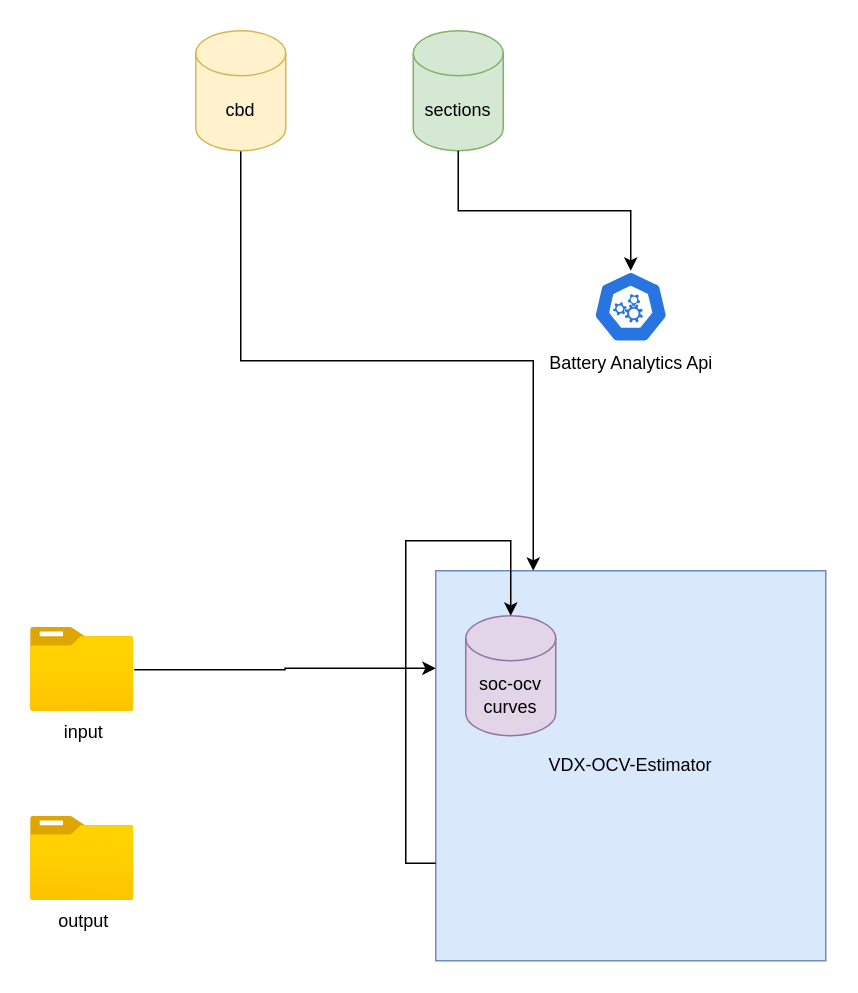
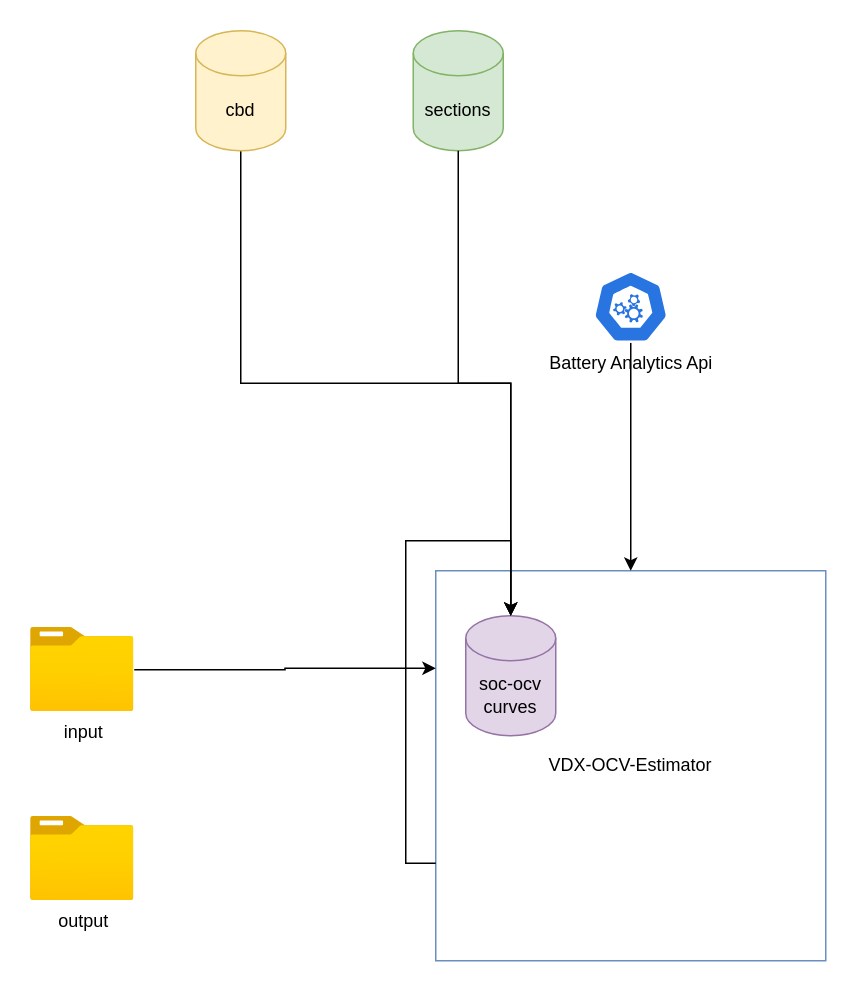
  <mxCell id="0" />
  <mxCell id="1" parent="0" />
- <mxCell id="2" value="VDX-OCV-Estimator" style="whiteSpace=wrap;html=1;aspect=fixed;fillColor=#dae8fc;strokeColor=#6c8ebf;" vertex="1" parent="1"><mxGeometry x="290" y="380" width="260" height="260" as="geometry" /></mxCell>
+ <mxCell id="2" value="VDX-OCV-Estimator" style="whiteSpace=wrap;html=1;aspect=fixed;fillColor=#ffffff;strokeColor=#6c8ebf;" vertex="1" parent="1"><mxGeometry x="290" y="380" width="260" height="260" as="geometry" /></mxCell>
  <mxCell id="3" value="soc-ocv curves" style="shape=cylinder3;whiteSpace=wrap;html=1;boundedLbl=1;backgroundOutline=1;size=15;fillColor=#e1d5e7;strokeColor=#9673a6;" vertex="1" parent="1"><mxGeometry x="310" y="410" width="60" height="80" as="geometry" /></mxCell>
  <mxCell id="4" value="sections" style="shape=cylinder3;whiteSpace=wrap;html=1;boundedLbl=1;backgroundOutline=1;size=15;fillColor=#d5e8d4;strokeColor=#82b366;" vertex="1" parent="1"><mxGeometry x="275" y="20" width="60" height="80" as="geometry" /></mxCell>
+ <mxCell id="5" style="edgeStyle=orthogonalEdgeStyle;rounded=0;orthogonalLoop=1;jettySize=auto;html=1;exitX=0.5;exitY=1;exitDx=0;exitDy=0;exitPerimeter=0;entryX=0.5;entryY=0;entryDx=0;entryDy=0;" edge="1" parent="1" source="6" target="2"><mxGeometry relative="1" as="geometry" /></mxCell>
  <mxCell id="6" value="Battery Analytics Api" style="aspect=fixed;sketch=0;html=1;dashed=0;whitespace=wrap;verticalLabelPosition=bottom;verticalAlign=top;fillColor=#2875E2;strokeColor=#ffffff;points=[[0.005,0.63,0],[0.1,0.2,0],[0.9,0.2,0],[0.5,0,0],[0.995,0.63,0],[0.72,0.99,0],[0.5,1,0],[0.28,0.99,0]];shape=mxgraph.kubernetes.icon2;prIcon=api" vertex="1" parent="1"><mxGeometry x="395" y="180" width="50" height="48" as="geometry" /></mxCell>
- <mxCell id="7" style="edgeStyle=orthogonalEdgeStyle;rounded=0;orthogonalLoop=1;jettySize=auto;html=1;exitX=0.5;exitY=1;exitDx=0;exitDy=0;exitPerimeter=0;entryX=0.25;entryY=0;entryDx=0;entryDy=0;" edge="1" parent="1" source="8" target="2"><mxGeometry relative="1" as="geometry" /></mxCell>
+ <mxCell id="7" style="edgeStyle=orthogonalEdgeStyle;rounded=0;orthogonalLoop=1;jettySize=auto;html=1;exitX=0.5;exitY=1;exitDx=0;exitDy=0;exitPerimeter=0;" edge="1" parent="1" source="8" target="3"><mxGeometry relative="1" as="geometry" /></mxCell>
  <mxCell id="8" value="cbd" style="shape=cylinder3;whiteSpace=wrap;html=1;boundedLbl=1;backgroundOutline=1;size=15;fillColor=#fff2cc;strokeColor=#d6b656;" vertex="1" parent="1"><mxGeometry x="130" y="20" width="60" height="80" as="geometry" /></mxCell>
  <mxCell id="9" style="edgeStyle=orthogonalEdgeStyle;rounded=0;orthogonalLoop=1;jettySize=auto;html=1;entryX=0;entryY=0.25;entryDx=0;entryDy=0;" edge="1" parent="1" source="10" target="2"><mxGeometry relative="1" as="geometry" /></mxCell>
  <mxCell id="10" value="input" style="image;aspect=fixed;html=1;points=[];align=center;fontSize=12;image=img/lib/azure2/general/Folder_Blank.svg;" vertex="1" parent="1"><mxGeometry x="20" y="418" width="69" height="56.0" as="geometry" /></mxCell>
  <mxCell id="11" value="output" style="image;aspect=fixed;html=1;points=[];align=center;fontSize=12;image=img/lib/azure2/general/Folder_Blank.svg;" vertex="1" parent="1"><mxGeometry x="20" y="544" width="69" height="56.0" as="geometry" /></mxCell>
- <mxCell id="12" style="edgeStyle=orthogonalEdgeStyle;rounded=0;orthogonalLoop=1;jettySize=auto;html=1;exitX=0.5;exitY=1;exitDx=0;exitDy=0;exitPerimeter=0;entryX=0.5;entryY=0;entryDx=0;entryDy=0;entryPerimeter=0;" edge="1" parent="1" source="4" target="6"><mxGeometry relative="1" as="geometry" /></mxCell>
+ <mxCell id="12" style="edgeStyle=orthogonalEdgeStyle;rounded=0;orthogonalLoop=1;jettySize=auto;html=1;exitX=0.5;exitY=1;exitDx=0;exitDy=0;exitPerimeter=0;" edge="1" parent="1" source="4" target="3"><mxGeometry relative="1" as="geometry" /></mxCell>
  <mxCell id="13" style="edgeStyle=orthogonalEdgeStyle;rounded=0;orthogonalLoop=1;jettySize=auto;html=1;exitX=0;exitY=0.75;exitDx=0;exitDy=0;" edge="1" parent="1" source="2" target="3"><mxGeometry relative="1" as="geometry" /></mxCell>
